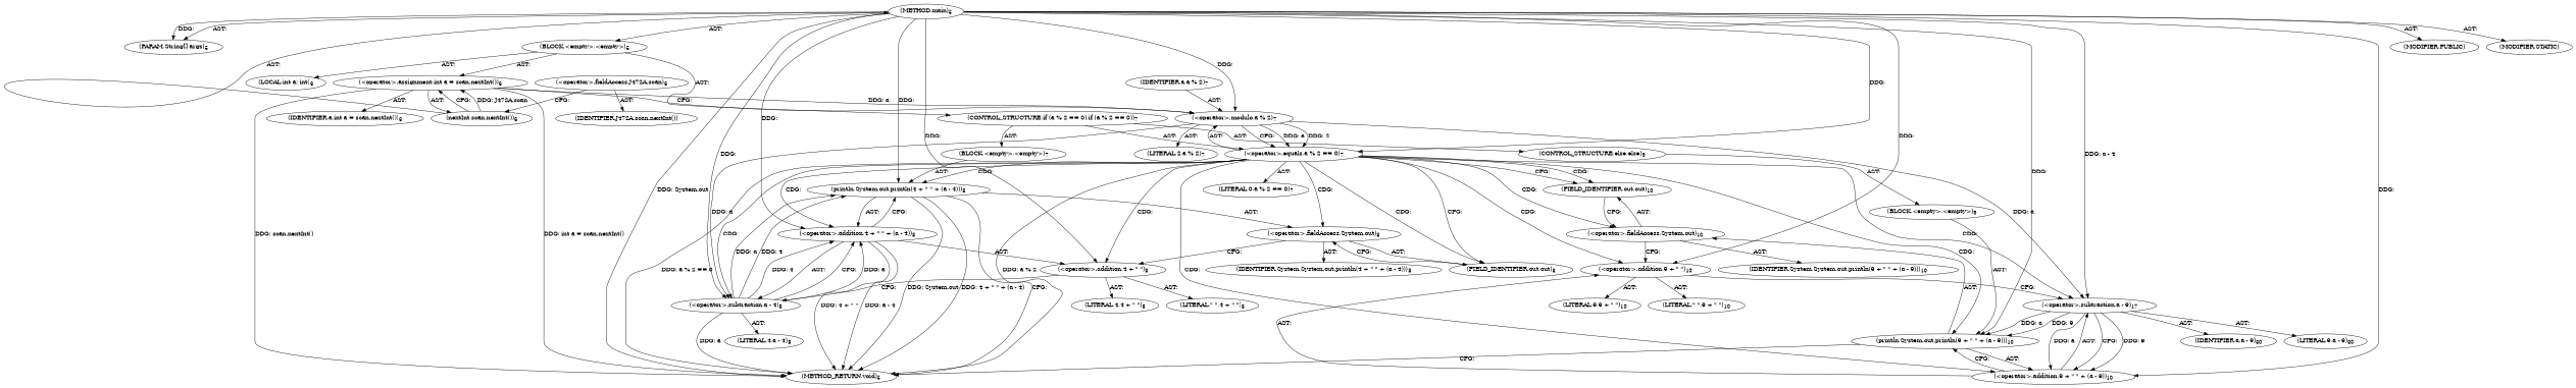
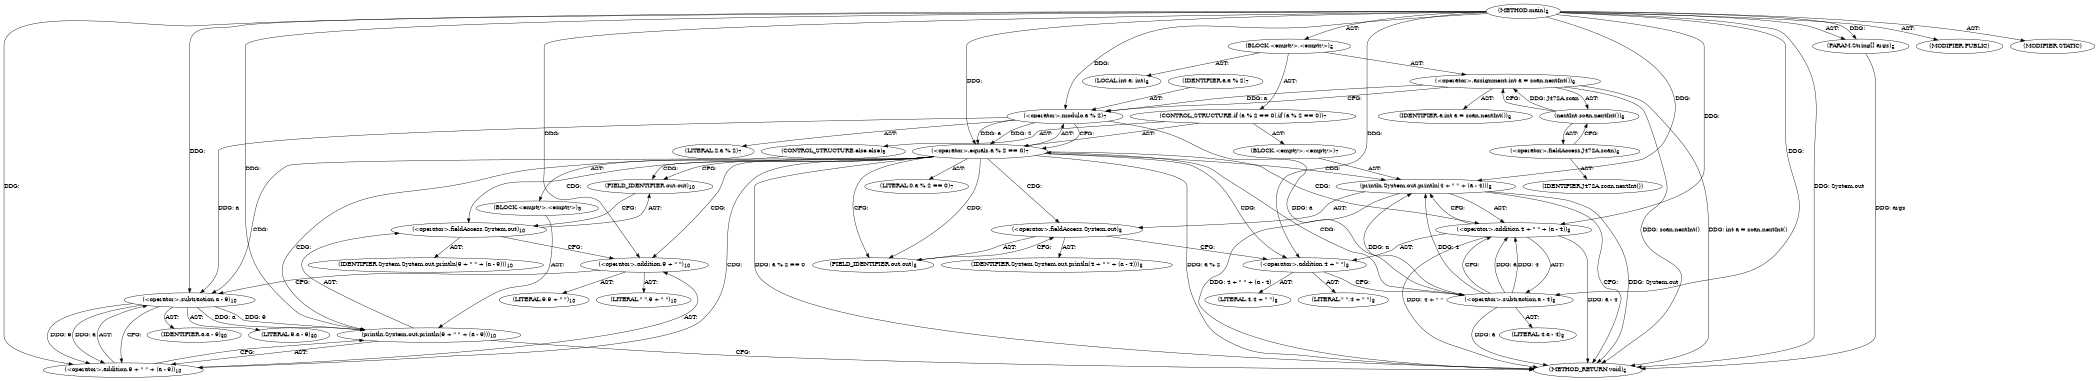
  digraph {
    n1 [label=<(METHOD,main)<SUB>5</SUB>>]
    n2 [label=<(PARAM,String[] args)<SUB>5</SUB>>]
    n3 [label=<(BLOCK,&lt;empty&gt;,&lt;empty&gt;)<SUB>5</SUB>>]
    n4 [label=<(&lt;operator&gt;.equals,a % 2 == 0)<SUB>7</SUB>>]
    n5 [label=<(&lt;operator&gt;.modulo,a % 2)<SUB>7</SUB>>]
    n6 [label=<(println,System.out.println(4 + &quot; &quot; + (a - 4)))<SUB>8</SUB>>]
    n7 [label=<(&lt;operator&gt;.addition,4 + &quot; &quot; + (a - 4))<SUB>8</SUB>>]
    n8 [label=<(&lt;operator&gt;.addition,4 + &quot; &quot;)<SUB>8</SUB>>]
    n9 [label=<(&lt;operator&gt;.subtraction,a - 4)<SUB>8</SUB>>]
    n10 [label=<(println,System.out.println(9 + &quot; &quot; + (a - 9)))<SUB>10</SUB>>]
    n11 [label=<(&lt;operator&gt;.addition,9 + &quot; &quot; + (a - 9))<SUB>10</SUB>>]
    n12 [label=<(&lt;operator&gt;.addition,9 + &quot; &quot;)<SUB>10</SUB>>]
-   n13 [label=<(&lt;operator&gt;.subtraction,a - 9)<SUB>17</SUB>>]
+   n13 [label=<(&lt;operator&gt;.subtraction,a - 9)<SUB>10</SUB>>]
    n14 [label=<(MODIFIER,PUBLIC)>]
    n15 [label=<(MODIFIER,STATIC)>]
    n16 [label=<(METHOD_RETURN,void)<SUB>5</SUB>>]
    n17 [label=<(LOCAL,int a: int)<SUB>6</SUB>>]
    n18 [label=<(&lt;operator&gt;.assignment,int a = scan.nextInt())<SUB>6</SUB>>]
    n19 [label=<(CONTROL_STRUCTURE,if (a % 2 == 0),if (a % 2 == 0))<SUB>7</SUB>>]
    n20 [label=<(LITERAL,0,a % 2 == 0)<SUB>7</SUB>>]
    n21 [label=<(&lt;operator&gt;.fieldAccess,System.out)<SUB>8</SUB>>]
    n22 [label=<(FIELD_IDENTIFIER,out,out)<SUB>8</SUB>>]
    n23 [label=<(&lt;operator&gt;.fieldAccess,System.out)<SUB>10</SUB>>]
    n24 [label=<(FIELD_IDENTIFIER,out,out)<SUB>10</SUB>>]
    n25 [label=<(LITERAL,2,a % 2)<SUB>7</SUB>>]
    n26 [label=<(LITERAL,4,4 + &quot; &quot;)<SUB>8</SUB>>]
    n27 [label=<(LITERAL,&quot; &quot;,4 + &quot; &quot;)<SUB>8</SUB>>]
    n28 [label=<(LITERAL,4,a - 4)<SUB>8</SUB>>]
    n29 [label=<(LITERAL,9,9 + &quot; &quot;)<SUB>10</SUB>>]
    n30 [label=<(LITERAL,&quot; &quot;,9 + &quot; &quot;)<SUB>10</SUB>>]
    n31 [label=<(IDENTIFIER,a,a - 9)<SUB>30</SUB>>]
    n32 [label=<(LITERAL,9,a - 9)<SUB>30</SUB>>]
    n33 [label=<(IDENTIFIER,a,int a = scan.nextInt())<SUB>6</SUB>>]
    n34 [label=<(nextInt,scan.nextInt())<SUB>6</SUB>>]
    n35 [label=<(BLOCK,&lt;empty&gt;,&lt;empty&gt;)<SUB>7</SUB>>]
    n36 [label=<(CONTROL_STRUCTURE,else,else)<SUB>9</SUB>>]
    n37 [label=<(&lt;operator&gt;.fieldAccess,J472A.scan)<SUB>6</SUB>>]
    n38 [label=<(IDENTIFIER,J472A,scan.nextInt())>]
    n39 [label=<(BLOCK,&lt;empty&gt;,&lt;empty&gt;)<SUB>9</SUB>>]
    n40 [label=<(IDENTIFIER,System,System.out.println(4 + &quot; &quot; + (a - 4)))<SUB>8</SUB>>]
    n41 [label=<(IDENTIFIER,System,System.out.println(9 + &quot; &quot; + (a - 9)))<SUB>10</SUB>>]
    n42 [label=<(IDENTIFIER,a,a % 2)<SUB>7</SUB>>]
    n1 -> n2 [label="AST: "]
    n1 -> n2 [label="DDG: "]
    n1 -> n3 [label="AST: "]
    n1 -> n4 [label="DDG: "]
    n1 -> n5 [label="DDG: "]
    n1 -> n6 [label="DDG: "]
    n1 -> n7 [label="DDG: "]
    n1 -> n8 [label="DDG: "]
    n1 -> n9 [label="DDG: "]
    n1 -> n10 [label="DDG: "]
    n1 -> n11 [label="DDG: "]
    n1 -> n12 [label="DDG: "]
-   n1 -> n13 [label="DDG: a - 4"]
+   n1 -> n13 [label="DDG: "]
    n1 -> n14 [label="AST: "]
    n1 -> n15 [label="AST: "]
    n1 -> n16 [label="DDG: System.out"]
+   n2 -> n16 [label="DDG: args"]
    n3 -> n17 [label="AST: "]
    n3 -> n18 [label="AST: "]
    n3 -> n19 [label="AST: "]
    n4 -> n5 [label="AST: "]
    n4 -> n6 [label="CDG: "]
    n4 -> n7 [label="CDG: "]
    n4 -> n8 [label="CDG: "]
-   n4 -> n9 [label="CDG: "]
+   n9 -> n4 [label="CDG: "]
    n4 -> n10 [label="CDG: "]
    n4 -> n11 [label="CDG: "]
    n4 -> n12 [label="CDG: "]
    n4 -> n13 [label="CDG: "]
    n4 -> n16 [label="DDG: a % 2"]
    n4 -> n16 [label="DDG: a % 2 == 0"]
    n4 -> n20 [label="AST: "]
    n4 -> n21 [label="CDG: "]
    n4 -> n22 [label="CFG: "]
    n4 -> n22 [label="CDG: "]
    n4 -> n23 [label="CDG: "]
    n4 -> n24 [label="CFG: "]
    n4 -> n24 [label="CDG: "]
    n5 -> n4 [label="CFG: "]
    n5 -> n4 [label="DDG: a"]
    n5 -> n4 [label="DDG: 2"]
    n5 -> n9 [label="DDG: a"]
    n5 -> n13 [label="DDG: a"]
    n5 -> n25 [label="AST: "]
    n6 -> n7 [label="AST: "]
    n6 -> n16 [label="CFG: "]
    n6 -> n16 [label="DDG: System.out"]
    n6 -> n16 [label="DDG: 4 + &quot; &quot; + (a - 4)"]
    n6 -> n21 [label="AST: "]
    n7 -> n6 [label="CFG: "]
    n7 -> n8 [label="AST: "]
    n7 -> n9 [label="AST: "]
    n7 -> n16 [label="DDG: 4 + &quot; &quot;"]
    n7 -> n16 [label="DDG: a - 4"]
    n8 -> n9 [label="CFG: "]
    n8 -> n26 [label="AST: "]
    n8 -> n27 [label="AST: "]
    n9 -> n6 [label="DDG: a"]
    n9 -> n6 [label="DDG: 4"]
    n9 -> n7 [label="CFG: "]
    n9 -> n7 [label="DDG: a"]
    n9 -> n7 [label="DDG: 4"]
    n9 -> n16 [label="DDG: a"]
    n9 -> n28 [label="AST: "]
    n10 -> n11 [label="AST: "]
    n10 -> n16 [label="CFG: "]
    n10 -> n23 [label="AST: "]
    n11 -> n10 [label="CFG: "]
    n11 -> n12 [label="AST: "]
    n11 -> n13 [label="AST: "]
    n12 -> n13 [label="CFG: "]
    n12 -> n29 [label="AST: "]
    n12 -> n30 [label="AST: "]
    n13 -> n10 [label="DDG: a"]
    n13 -> n10 [label="DDG: 9"]
    n13 -> n11 [label="CFG: "]
    n13 -> n11 [label="DDG: a"]
    n13 -> n11 [label="DDG: 9"]
    n13 -> n31 [label="AST: "]
    n13 -> n32 [label="AST: "]
    n18 -> n5 [label="CFG: "]
    n18 -> n5 [label="DDG: a"]
    n18 -> n16 [label="DDG: scan.nextInt()"]
    n18 -> n16 [label="DDG: int a = scan.nextInt()"]
    n18 -> n33 [label="AST: "]
    n18 -> n34 [label="AST: "]
    n19 -> n4 [label="AST: "]
    n19 -> n35 [label="AST: "]
    n19 -> n36 [label="AST: "]
    n21 -> n8 [label="CFG: "]
    n21 -> n22 [label="AST: "]
    n21 -> n40 [label="AST: "]
    n22 -> n21 [label="CFG: "]
    n23 -> n12 [label="CFG: "]
    n23 -> n24 [label="AST: "]
    n23 -> n41 [label="AST: "]
    n24 -> n23 [label="CFG: "]
    n34 -> n18 [label="CFG: "]
    n34 -> n18 [label="DDG: J472A.scan"]
-   n34 -> n1 [label="AST: "]
+   n34 -> n37 [label="AST: "]
    n35 -> n6 [label="AST: "]
    n36 -> n39 [label="AST: "]
    n37 -> n34 [label="CFG: "]
    n37 -> n38 [label="AST: "]
    n39 -> n10 [label="AST: "]
    n42 -> n5 [label="AST: "]
  }
